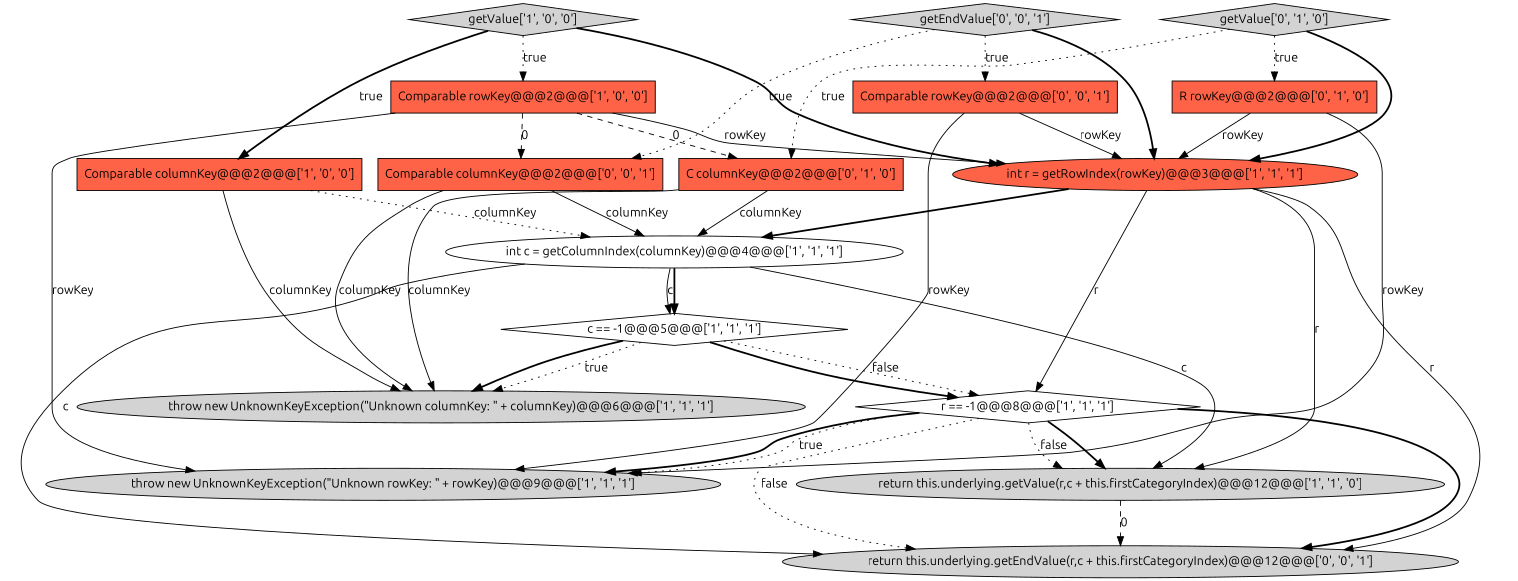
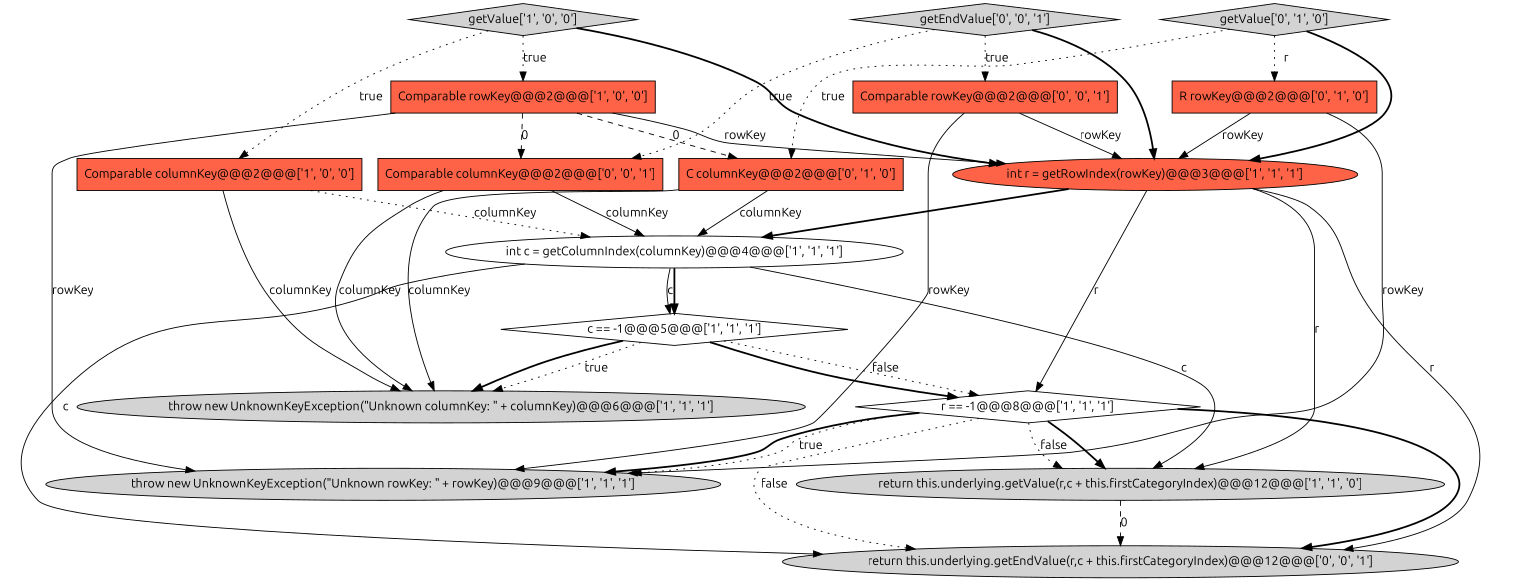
  digraph {
    fontname=Ubuntu
    node [fillcolor=lightgray fontname=Ubuntu shape=ellipse style=filled]
    edge [fontname=Ubuntu style=solid]
    n1 [fillcolor=white label="int c = getColumnIndex(columnKey)@@@4@@@['1', '1', '1']"]
    n2 [label="return this.underlying.getEndValue(r,c + this.firstCategoryIndex)@@@12@@@['0', '0', '1']"]
    n3 [fillcolor=white label="c == -1@@@5@@@['1', '1', '1']" shape=diamond]
    n4 [label="return this.underlying.getValue(r,c + this.firstCategoryIndex)@@@12@@@['1', '1', '0']"]
    n5 [label="throw new UnknownKeyException(\"Unknown columnKey: \" + columnKey)@@@6@@@['1', '1', '1']"]
    n6 [fillcolor=white label="r == -1@@@8@@@['1', '1', '1']" shape=diamond]
    n7 [fillcolor=tomato label="R rowKey@@@2@@@['0', '1', '0']" shape=box]
    n8 [fillcolor=tomato label="int r = getRowIndex(rowKey)@@@3@@@['1', '1', '1']"]
    n9 [label="throw new UnknownKeyException(\"Unknown rowKey: \" + rowKey)@@@9@@@['1', '1', '1']"]
    n10 [fillcolor=tomato label="C columnKey@@@2@@@['0', '1', '0']" shape=box]
    n11 [fillcolor=tomato label="Comparable columnKey@@@2@@@['0', '0', '1']" shape=box]
    n12 [label="getValue['0', '1', '0']" shape=diamond]
    n13 [fillcolor=tomato label="Comparable rowKey@@@2@@@['0', '0', '1']" shape=box]
    n14 [label="getEndValue['0', '0', '1']" shape=diamond]
    n15 [fillcolor=tomato label="Comparable columnKey@@@2@@@['1', '0', '0']" shape=box]
    n16 [label="getValue['1', '0', '0']" shape=diamond]
    n17 [fillcolor=tomato label="Comparable rowKey@@@2@@@['1', '0', '0']" shape=box]
    n1 -> n2 [label=c]
    n1 -> n3 [label=c]
    n1 -> n3 [style=bold]
    n1 -> n4 [label=c]
    n3 -> n5 [label=true style=dotted]
    n3 -> n5 [style=bold]
    n3 -> n6 [label=false style=dotted]
    n3 -> n6 [style=bold]
    n4 -> n2 [label=0 style=dashed]
    n6 -> n2 [label=false style=dotted]
    n6 -> n2 [style=bold]
    n6 -> n4 [style=bold]
    n6 -> n4 [label=false style=dotted]
    n6 -> n9 [label=true style=dotted]
    n6 -> n9 [style=bold]
    n7 -> n8 [label=rowKey]
    n7 -> n9 [label=rowKey]
    n8 -> n1 [style=bold]
    n8 -> n2 [label=r]
    n8 -> n4 [label=r]
    n8 -> n6 [label=r]
    n10 -> n1 [label=columnKey]
    n10 -> n5 [label=columnKey]
    n11 -> n1 [label=columnKey]
    n11 -> n5 [label=columnKey]
-   n12 -> n7 [label=true style=dotted]
+   n12 -> n7 [label=r style=dotted]
    n12 -> n8 [style=bold]
    n12 -> n10 [label=true style=dotted]
    n13 -> n8 [label=rowKey]
    n13 -> n9 [label=rowKey]
    n14 -> n8 [style=bold]
    n14 -> n11 [label=true style=dotted]
    n14 -> n13 [label=true style=dotted]
    n15 -> n1 [label=columnKey style=dotted]
    n15 -> n5 [label=columnKey]
    n16 -> n8 [style=bold]
-   n16 -> n15 [label=true style=bold]
+   n16 -> n15 [label=true style=dotted]
    n16 -> n17 [label=true style=dotted]
    n17 -> n8 [label=rowKey]
    n17 -> n9 [label=rowKey]
    n17 -> n10 [label=0 style=dashed]
    n17 -> n11 [label=0 style=dashed]
  }
